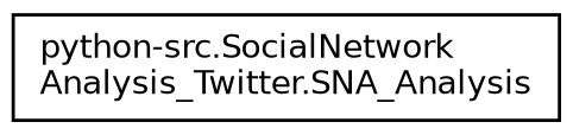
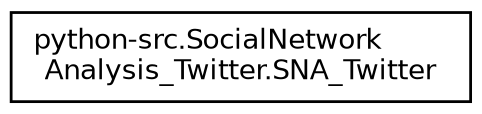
  digraph {
    rankdir=TB
-   n1 [color=black fillcolor=white fontname=Helvetica fontsize=10 height=0.2 label="python-src.SocialNetwork\lAnalysis_Twitter.SNA_Analysis" shape=record style=filled width=0.4]
+   n1 [color=black fillcolor=white fontname=Helvetica fontsize=10 height=0.2 label="python-src.SocialNetwork\lAnalysis_Twitter.SNA_Twitter" shape=record style=filled width=0.4]
  }
